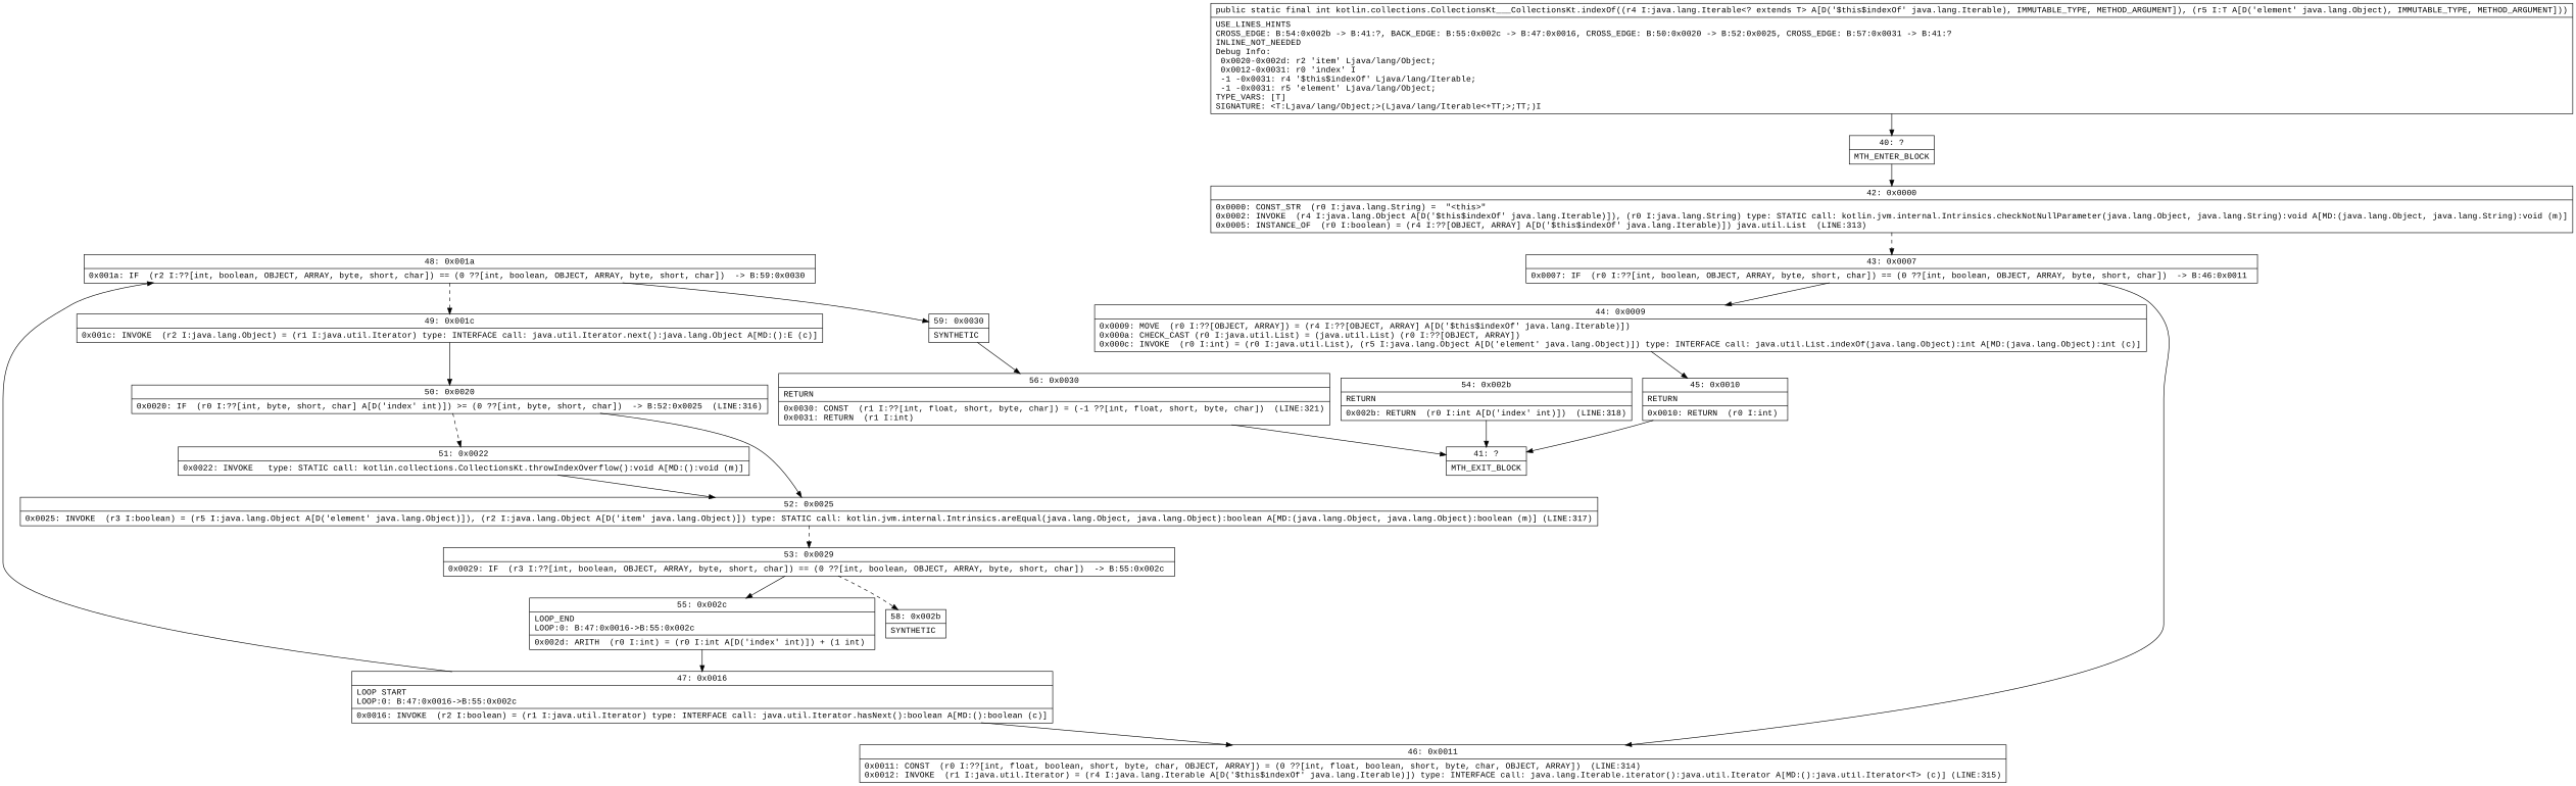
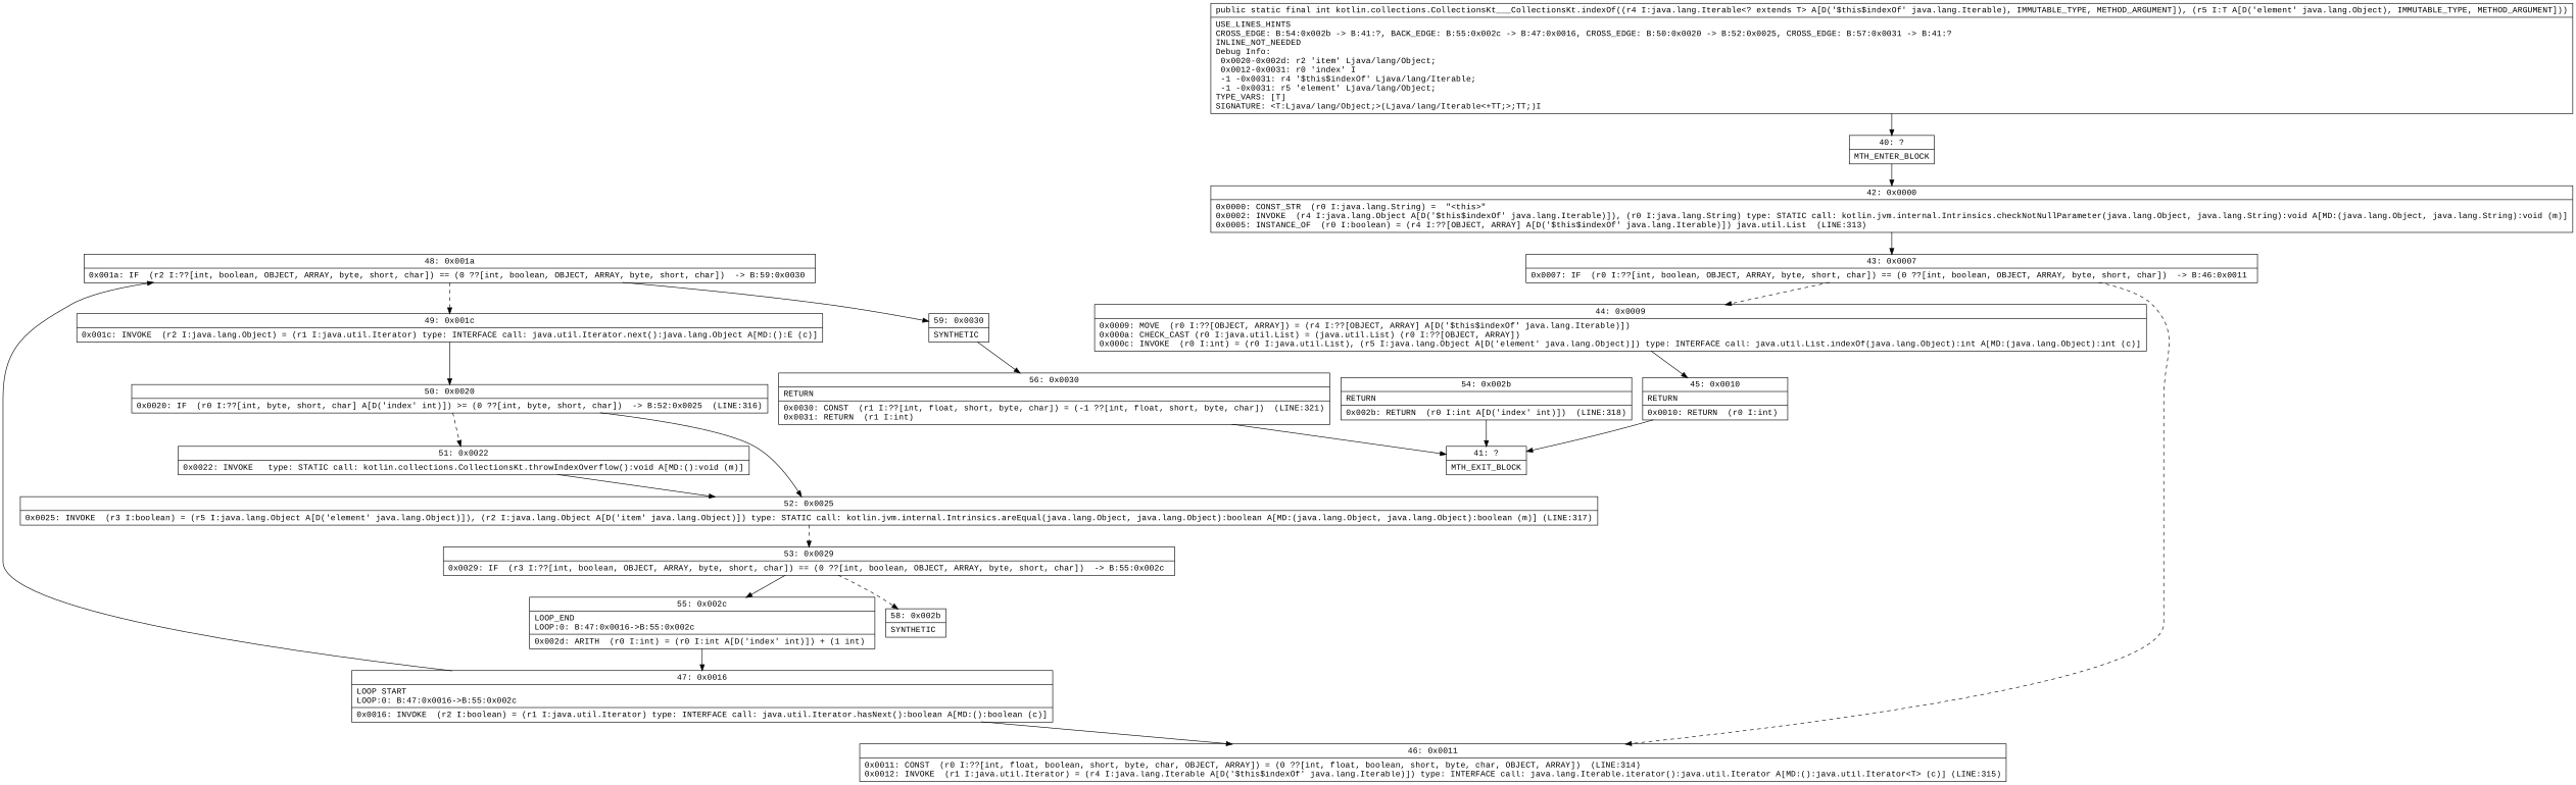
  digraph {
    fontname="Liberation Mono"
    node [fontname="Liberation Mono" shape=record]
    edge [fontname="Liberation Mono"]
    n1 [label="{40\:\ ?|MTH_ENTER_BLOCK\l}"]
    n2 [label="{42\:\ 0x0000|0x0000: CONST_STR  (r0 I:java.lang.String) =  \"\<this\>\" \l0x0002: INVOKE  (r4 I:java.lang.Object A[D('$this$indexOf' java.lang.Iterable)]), (r0 I:java.lang.String) type: STATIC call: kotlin.jvm.internal.Intrinsics.checkNotNullParameter(java.lang.Object, java.lang.String):void A[MD:(java.lang.Object, java.lang.String):void (m)]\l0x0005: INSTANCE_OF  (r0 I:boolean) = (r4 I:??[OBJECT, ARRAY] A[D('$this$indexOf' java.lang.Iterable)]) java.util.List  (LINE:313)\l}"]
    n3 [label="{43\:\ 0x0007|0x0007: IF  (r0 I:??[int, boolean, OBJECT, ARRAY, byte, short, char]) == (0 ??[int, boolean, OBJECT, ARRAY, byte, short, char])  \-\> B:46:0x0011 \l}"]
    n4 [label="{44\:\ 0x0009|0x0009: MOVE  (r0 I:??[OBJECT, ARRAY]) = (r4 I:??[OBJECT, ARRAY] A[D('$this$indexOf' java.lang.Iterable)]) \l0x000a: CHECK_CAST (r0 I:java.util.List) = (java.util.List) (r0 I:??[OBJECT, ARRAY]) \l0x000c: INVOKE  (r0 I:int) = (r0 I:java.util.List), (r5 I:java.lang.Object A[D('element' java.lang.Object)]) type: INTERFACE call: java.util.List.indexOf(java.lang.Object):int A[MD:(java.lang.Object):int (c)]\l}"]
    n5 [label="{46\:\ 0x0011|0x0011: CONST  (r0 I:??[int, float, boolean, short, byte, char, OBJECT, ARRAY]) = (0 ??[int, float, boolean, short, byte, char, OBJECT, ARRAY])  (LINE:314)\l0x0012: INVOKE  (r1 I:java.util.Iterator) = (r4 I:java.lang.Iterable A[D('$this$indexOf' java.lang.Iterable)]) type: INTERFACE call: java.lang.Iterable.iterator():java.util.Iterator A[MD:():java.util.Iterator\<T\> (c)] (LINE:315)\l}"]
    n6 [label="{45\:\ 0x0010|RETURN\l|0x0010: RETURN  (r0 I:int) \l}"]
    n7 [label="{41\:\ ?|MTH_EXIT_BLOCK\l}"]
    n8 [label="{47\:\ 0x0016|LOOP_START\lLOOP:0: B:47:0x0016\-\>B:55:0x002c\l|0x0016: INVOKE  (r2 I:boolean) = (r1 I:java.util.Iterator) type: INTERFACE call: java.util.Iterator.hasNext():boolean A[MD:():boolean (c)]\l}"]
    n9 [label="{48\:\ 0x001a|0x001a: IF  (r2 I:??[int, boolean, OBJECT, ARRAY, byte, short, char]) == (0 ??[int, boolean, OBJECT, ARRAY, byte, short, char])  \-\> B:59:0x0030 \l}"]
    n10 [label="{49\:\ 0x001c|0x001c: INVOKE  (r2 I:java.lang.Object) = (r1 I:java.util.Iterator) type: INTERFACE call: java.util.Iterator.next():java.lang.Object A[MD:():E (c)]\l}"]
    n11 [label="{59\:\ 0x0030|SYNTHETIC\l}"]
    n12 [label="{50\:\ 0x0020|0x0020: IF  (r0 I:??[int, byte, short, char] A[D('index' int)]) \>= (0 ??[int, byte, short, char])  \-\> B:52:0x0025  (LINE:316)\l}"]
    n13 [label="{56\:\ 0x0030|RETURN\l|0x0030: CONST  (r1 I:??[int, float, short, byte, char]) = (\-1 ??[int, float, short, byte, char])  (LINE:321)\l0x0031: RETURN  (r1 I:int) \l}"]
    n14 [label="{51\:\ 0x0022|0x0022: INVOKE   type: STATIC call: kotlin.collections.CollectionsKt.throwIndexOverflow():void A[MD:():void (m)]\l}"]
    n15 [label="{52\:\ 0x0025|0x0025: INVOKE  (r3 I:boolean) = (r5 I:java.lang.Object A[D('element' java.lang.Object)]), (r2 I:java.lang.Object A[D('item' java.lang.Object)]) type: STATIC call: kotlin.jvm.internal.Intrinsics.areEqual(java.lang.Object, java.lang.Object):boolean A[MD:(java.lang.Object, java.lang.Object):boolean (m)] (LINE:317)\l}"]
    n16 [label="{53\:\ 0x0029|0x0029: IF  (r3 I:??[int, boolean, OBJECT, ARRAY, byte, short, char]) == (0 ??[int, boolean, OBJECT, ARRAY, byte, short, char])  \-\> B:55:0x002c \l}"]
    n17 [label="{55\:\ 0x002c|LOOP_END\lLOOP:0: B:47:0x0016\-\>B:55:0x002c\l|0x002d: ARITH  (r0 I:int) = (r0 I:int A[D('index' int)]) + (1 int) \l}"]
    n18 [label="{58\:\ 0x002b|SYNTHETIC\l}"]
    n19 [label="{54\:\ 0x002b|RETURN\l|0x002b: RETURN  (r0 I:int A[D('index' int)])  (LINE:318)\l}"]
    n20 [label="{public static final int kotlin.collections.CollectionsKt___CollectionsKt.indexOf((r4 I:java.lang.Iterable\<? extends T\> A[D('$this$indexOf' java.lang.Iterable), IMMUTABLE_TYPE, METHOD_ARGUMENT]), (r5 I:T A[D('element' java.lang.Object), IMMUTABLE_TYPE, METHOD_ARGUMENT]))  | USE_LINES_HINTS\lCROSS_EDGE: B:54:0x002b \-\> B:41:?, BACK_EDGE: B:55:0x002c \-\> B:47:0x0016, CROSS_EDGE: B:50:0x0020 \-\> B:52:0x0025, CROSS_EDGE: B:57:0x0031 \-\> B:41:?\lINLINE_NOT_NEEDED\lDebug Info:\l  0x0020\-0x002d: r2 'item' Ljava\/lang\/Object;\l  0x0012\-0x0031: r0 'index' I\l  \-1 \-0x0031: r4 '$this$indexOf' Ljava\/lang\/Iterable;\l  \-1 \-0x0031: r5 'element' Ljava\/lang\/Object;\lTYPE_VARS: [T]\lSIGNATURE: \<T:Ljava\/lang\/Object;\>(Ljava\/lang\/Iterable\<+TT;\>;TT;)I\l}"]
    n1 -> n2
-   n2 -> n3 [style=dashed]
-   n3 -> n4 [style=solid]
-   n3 -> n5
+   n2 -> n3
+   n3 -> n4 [style=dashed]
+   n3 -> n5 [style=dashed]
    n4 -> n6
    n6 -> n7
    n8 -> n5
    n8 -> n9
    n9 -> n10 [style=dashed]
    n9 -> n11
    n10 -> n12
    n11 -> n13
    n12 -> n14 [style=dashed]
    n12 -> n15
    n13 -> n7
    n14 -> n15
    n15 -> n16 [style=dashed]
    n16 -> n17
    n16 -> n18 [style=dashed]
    n17 -> n8
    n19 -> n7
    n20 -> n1
  }
